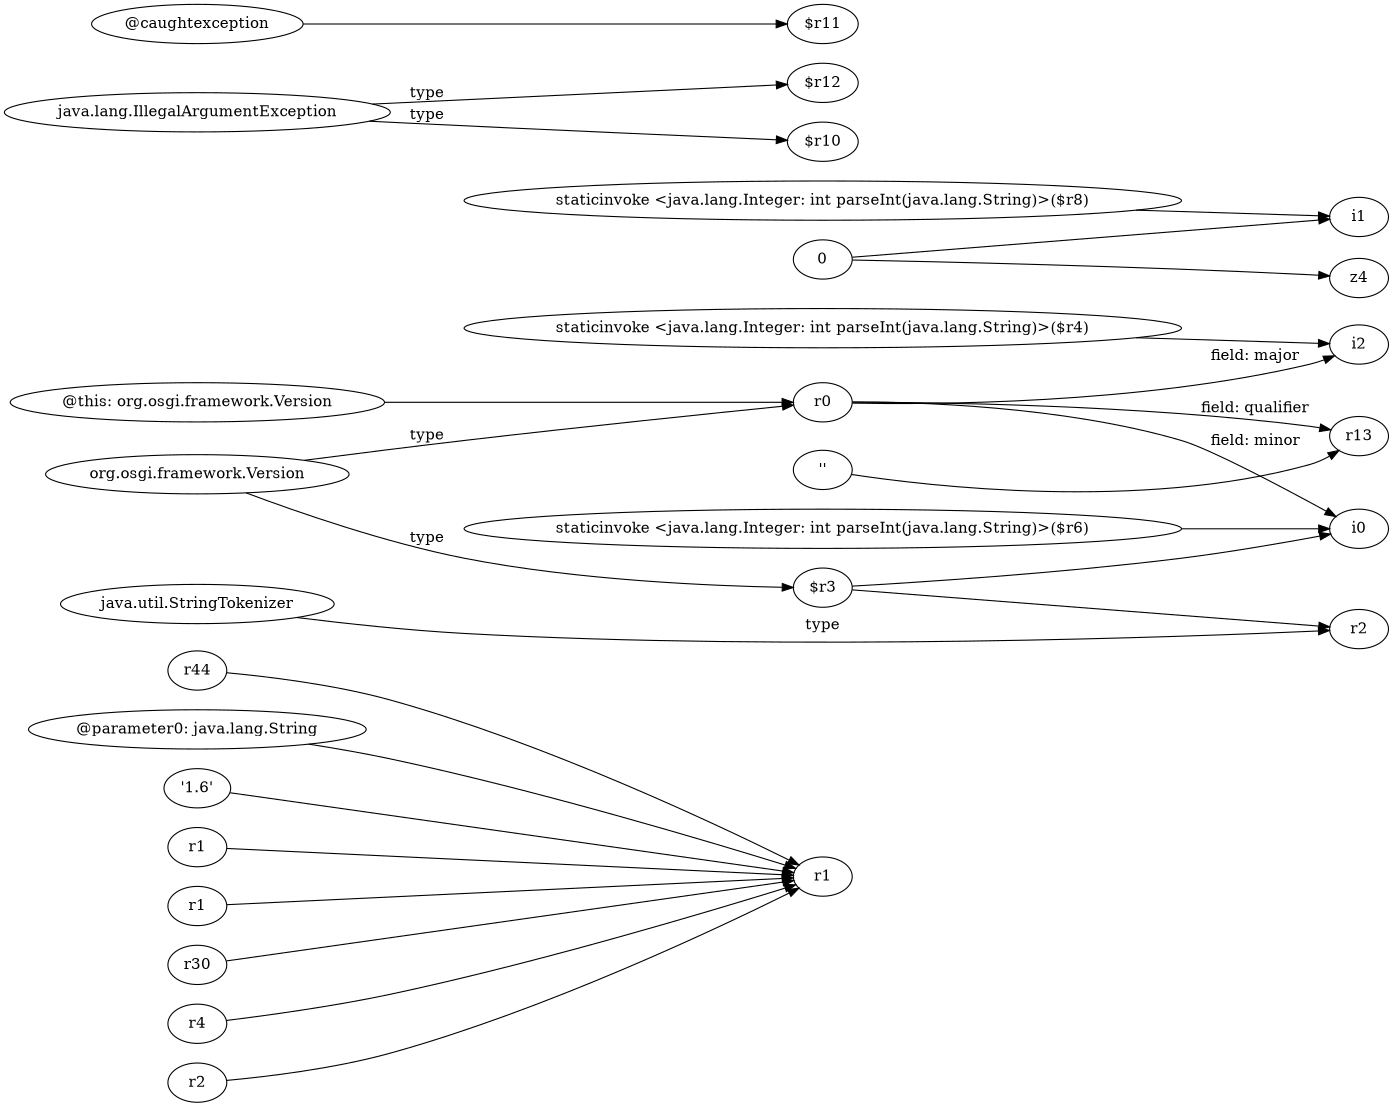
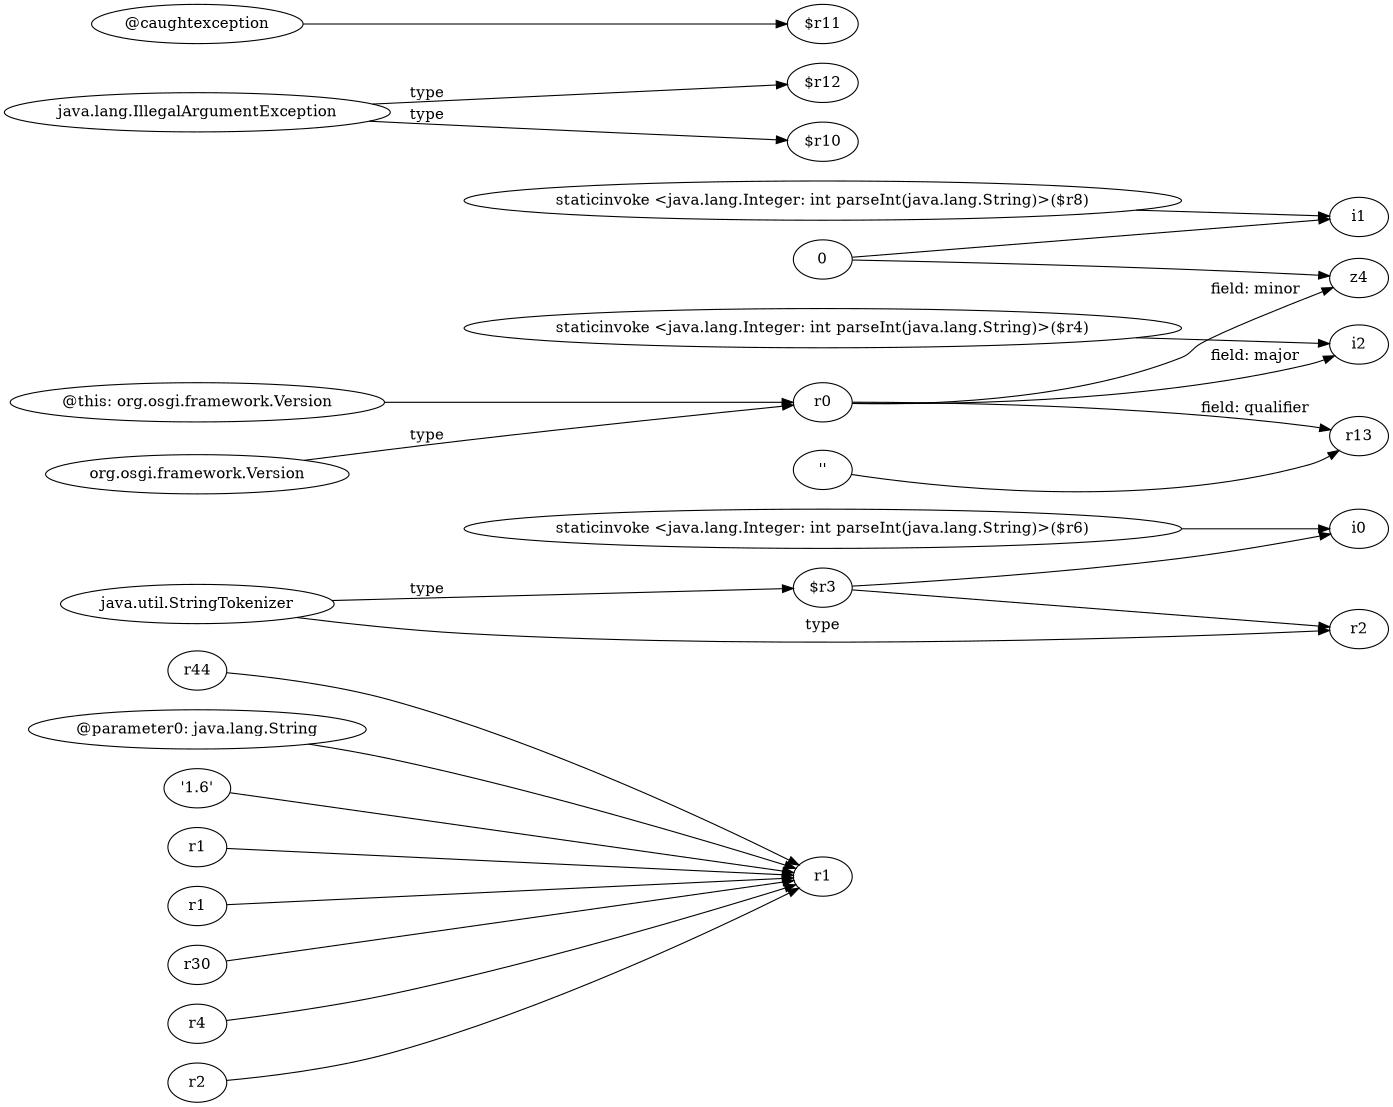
  digraph {
    rankdir=LR
    n1 [label=r44]
    n2 [label=r1]
    n3 [label=0]
    n4 [label=i1]
    n5 [label=z4]
    n6 [label=i0]
    n7 [label=r0]
    n8 [label=r13]
    n9 [label=i2]
    n10 [label="@parameter0: java.lang.String"]
    n11 [label="staticinvoke <java.lang.Integer: int parseInt(java.lang.String)>($r8)"]
    n12 [label="org.osgi.framework.Version"]
    n13 [label="java.lang.IllegalArgumentException"]
    n14 [label="$r12"]
    n15 [label="$r10"]
    n16 [label="'1.6'"]
    n17 [label="staticinvoke <java.lang.Integer: int parseInt(java.lang.String)>($r6)"]
    n18 [label=r1]
    n19 [label="staticinvoke <java.lang.Integer: int parseInt(java.lang.String)>($r4)"]
    n20 [label="java.util.StringTokenizer"]
    n21 [label="$r3"]
    n22 [label=r2]
    n23 [label="''"]
    n24 [label=r1]
    n25 [label="@caughtexception"]
    n26 [label="$r11"]
    n27 [label=r30]
    n28 [label="@this: org.osgi.framework.Version"]
    n29 [label=r4]
    n30 [label=r2]
    n1 -> n2
    n3 -> n4
    n3 -> n5
-   n7 -> n6 [label="field: minor"]
+   n7 -> n5 [label="field: minor"]
    n7 -> n8 [label="field: qualifier"]
    n7 -> n9 [label="field: major"]
    n10 -> n2
    n11 -> n4
    n12 -> n7 [label=type]
    n13 -> n14 [label=type]
    n13 -> n15 [label=type]
    n16 -> n2
    n17 -> n6
    n18 -> n2
    n19 -> n9
-   n12 -> n21 [label=type]
+   n20 -> n21 [label=type]
    n20 -> n22 [label=type]
    n21 -> n6
    n21 -> n22
    n23 -> n8
    n24 -> n2
    n25 -> n26
    n27 -> n2
    n28 -> n7
    n29 -> n2
    n30 -> n2
  }
